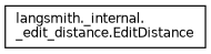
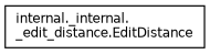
  digraph {
    rankdir=LR
-   n1 [color=black fillcolor=white fontname=Helvetica fontsize=10 height=0.2 label="langsmith._internal.\l_edit_distance.EditDistance" shape=record style=filled width=0.4]
+   n1 [color=black fillcolor=white fontname=Helvetica fontsize=10 height=0.2 label="internal._internal.\l_edit_distance.EditDistance" shape=record style=filled width=0.4]
  }
